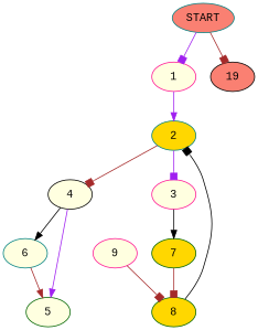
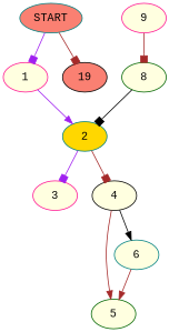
  digraph {
    fontname="Liberation Mono"
    node [color=teal fillcolor=lightyellow fontname="Liberation Mono" style=filled]
    edge [arrowhead=box color=brown fontname="Liberation Mono"]
    n1 [fillcolor=salmon label=START]
    1 [color=deeppink]
    n3 [color=black fillcolor=salmon label=19]
    2 [fillcolor=gold]
    3 [color=deeppink]
    4 [color=black]
-   7 [color=darkgreen fillcolor=gold]
    5 [color=darkgreen]
    6
-   8 [color=darkgreen fillcolor=gold]
+   8 [color=darkgreen]
    9 [color=deeppink]
    n1 -> 1 [color=purple]
    n1 -> n3
    1 -> 2 [arrowhead=normal color=purple]
    2 -> 3 [color=purple]
    2 -> 4
-   3 -> 7 [arrowhead=normal color=black]
-   4 -> 5 [arrowhead=normal color=purple]
+   4 -> 5 [arrowhead=normal]
    4 -> 6 [arrowhead=normal color=black]
-   7 -> 8
    6 -> 5 [arrowhead=normal]
    8 -> 2 [color=black]
    9 -> 8
  }
